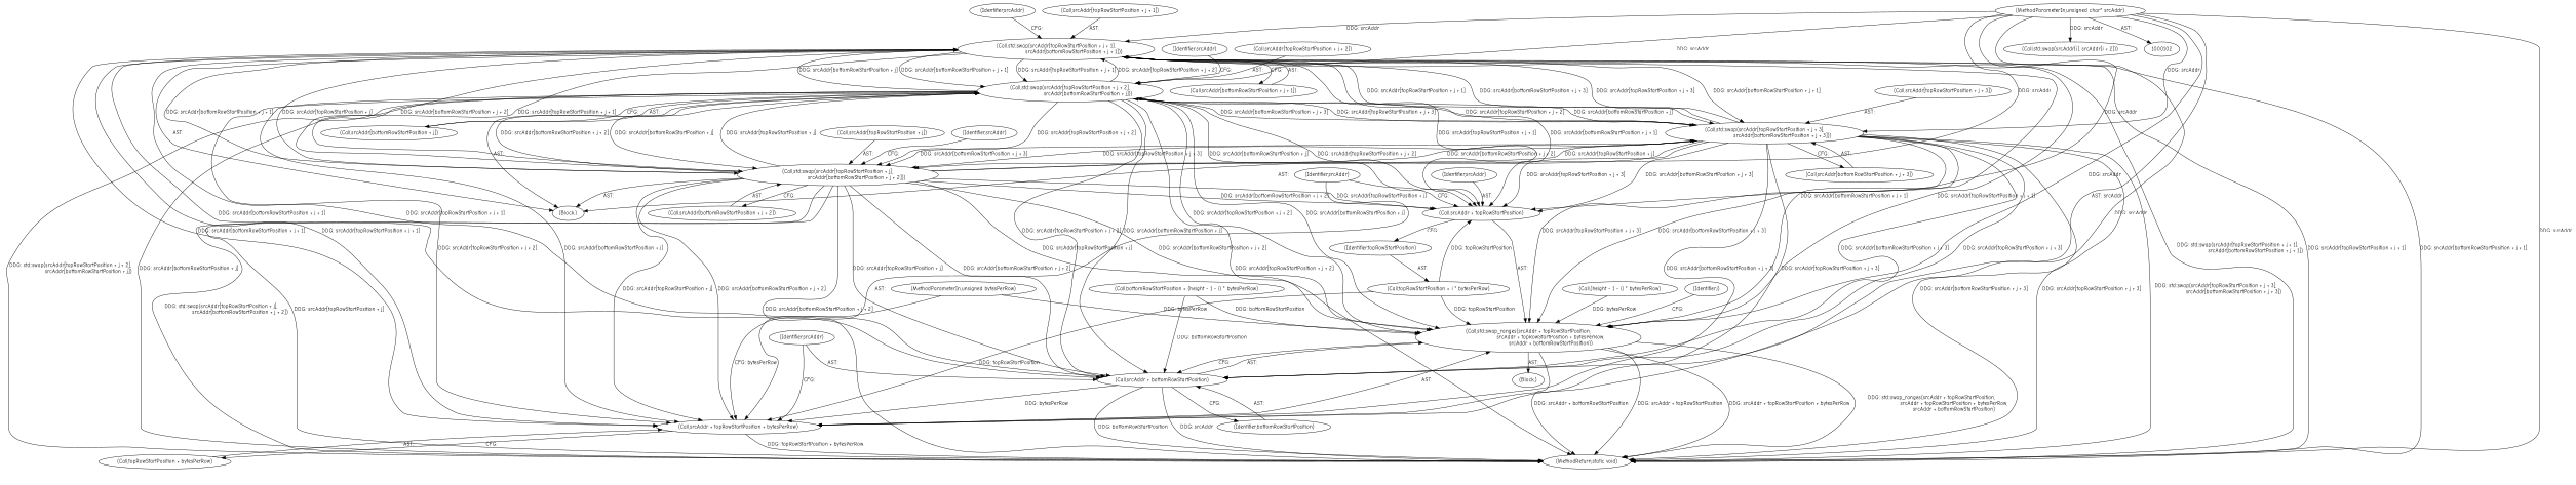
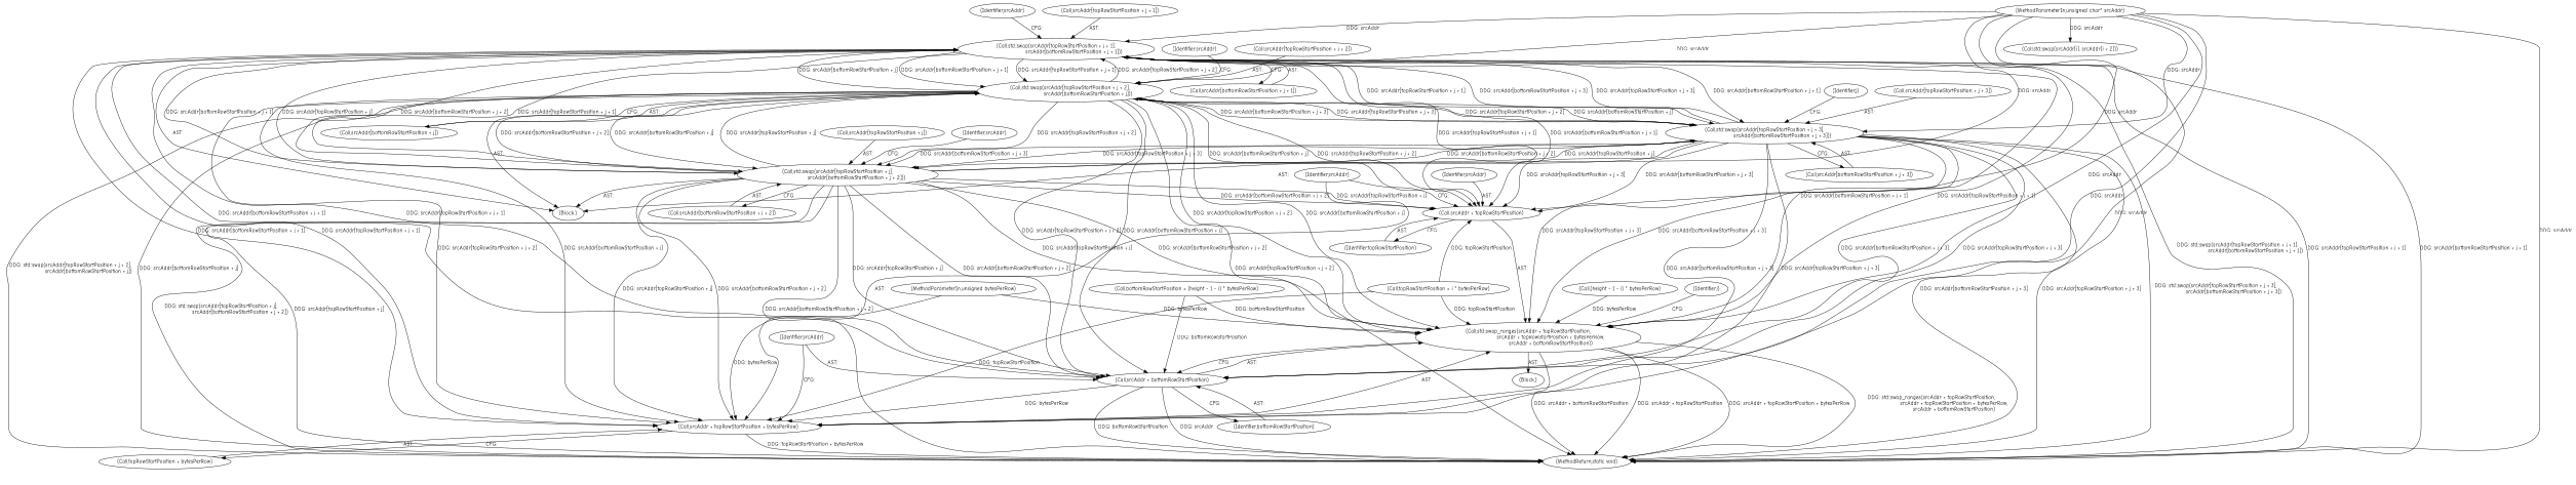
  digraph {
    fontname="Comic Neue"
    node [fontname="Comic Neue"]
    edge [fontname="Comic Neue"]
    n1 [label="(Call,std::swap(srcAddr[topRowStartPosition + j + 1],\n                    srcAddr[bottomRowStartPosition + j + 1]))"]
    n2 [label="(Call,std::swap(srcAddr[topRowStartPosition + j + 2],\n                    srcAddr[bottomRowStartPosition + j]))"]
    n3 [label="(Call,std::swap(srcAddr[topRowStartPosition + j + 3],\n                    srcAddr[bottomRowStartPosition + j + 3]))"]
    n4 [label="(Call,std::swap(srcAddr[topRowStartPosition + j],\n                     srcAddr[bottomRowStartPosition + j + 2]))"]
    n5 [label="(Call,std::swap_ranges(srcAddr + topRowStartPosition,\n                         srcAddr + topRowStartPosition + bytesPerRow,\n                         srcAddr + bottomRowStartPosition))"]
    n6 [label="(Call,srcAddr + topRowStartPosition)"]
    n7 [label="(Call,srcAddr + topRowStartPosition + bytesPerRow)"]
    n8 [label="(Call,srcAddr + bottomRowStartPosition)"]
    n9 [label="(MethodReturn,static void)"]
    n10 [label="(Call,srcAddr[bottomRowStartPosition + j + 1])"]
    n11 [label="(Block,)"]
    n12 [label="(Call,srcAddr[bottomRowStartPosition + j])"]
    n13 [label="(Call,srcAddr[bottomRowStartPosition + j + 3])"]
    n14 [label="(Call,srcAddr[bottomRowStartPosition + j + 2])"]
    n15 [label="(Block,)"]
    n16 [label="(Identifier,topRowStartPosition)"]
    n17 [label="(Call,topRowStartPosition + bytesPerRow)"]
    n18 [label="(Identifier,bottomRowStartPosition)"]
    n19 [label="(MethodParameterIn,unsigned char* srcAddr)"]
    n20 [label="(Call,std::swap(srcAddr[i], srcAddr[i + 2]))"]
-   1000102
    n22 [label="(Call,srcAddr[topRowStartPosition + j])"]
    n23 [label="(Identifier,srcAddr)"]
    n24 [label="(Identifier,srcAddr)"]
    n25 [label="(Call,srcAddr[topRowStartPosition + j + 3])"]
    n26 [label="(Call,topRowStartPosition = i * bytesPerRow)"]
    n27 [label="(Call,srcAddr[topRowStartPosition + j + 2])"]
    n28 [label="(MethodParameterIn,unsigned bytesPerRow)"]
    n29 [label="(Call,(height - 1 - i) * bytesPerRow)"]
    n30 [label="(Identifier,srcAddr)"]
    n31 [label="(Identifier,srcAddr)"]
    n32 [label="(Identifier,srcAddr)"]
    n33 [label="(Call,srcAddr[topRowStartPosition + j + 1])"]
    n34 [label="(Identifier,i)"]
    n35 [label="(Identifier,srcAddr)"]
+   n36 [label="(Identifier,j)"]
    n37 [label="(Call,bottomRowStartPosition = (height - 1 - i) * bytesPerRow)"]
    n1 -> n2 [label="DDG: srcAddr[bottomRowStartPosition + j + 1]"]
    n1 -> n2 [label="DDG: srcAddr[topRowStartPosition + j + 1]"]
    n1 -> n3 [label="DDG: srcAddr[bottomRowStartPosition + j + 1]"]
    n1 -> n3 [label="DDG: srcAddr[topRowStartPosition + j + 1]"]
    n1 -> n4 [label="DDG: srcAddr[bottomRowStartPosition + j + 1]"]
    n1 -> n4 [label="DDG: srcAddr[topRowStartPosition + j + 1]"]
    n1 -> n5 [label="DDG: srcAddr[bottomRowStartPosition + j + 1]"]
    n1 -> n5 [label="DDG: srcAddr[topRowStartPosition + j + 1]"]
    n1 -> n6 [label="DDG: srcAddr[bottomRowStartPosition + j + 1]"]
    n1 -> n6 [label="DDG: srcAddr[topRowStartPosition + j + 1]"]
    n1 -> n7 [label="DDG: srcAddr[bottomRowStartPosition + j + 1]"]
    n1 -> n7 [label="DDG: srcAddr[topRowStartPosition + j + 1]"]
    n1 -> n8 [label="DDG: srcAddr[bottomRowStartPosition + j + 1]"]
    n1 -> n8 [label="DDG: srcAddr[topRowStartPosition + j + 1]"]
    n1 -> n9 [label="DDG: srcAddr[bottomRowStartPosition + j + 1]"]
    n1 -> n9 [label="DDG: srcAddr[topRowStartPosition + j + 1]"]
    n1 -> n9 [label="DDG: std::swap(srcAddr[topRowStartPosition + j + 1],\n                    srcAddr[bottomRowStartPosition + j + 1])"]
    n1 -> n10 [label="CFG: "]
    n1 -> n11 [label="AST: "]
    n2 -> n1 [label="DDG: srcAddr[topRowStartPosition + j + 2]"]
    n2 -> n1 [label="DDG: srcAddr[bottomRowStartPosition + j]"]
    n2 -> n3 [label="DDG: srcAddr[topRowStartPosition + j + 2]"]
    n2 -> n3 [label="DDG: srcAddr[bottomRowStartPosition + j]"]
    n2 -> n4 [label="DDG: srcAddr[topRowStartPosition + j + 2]"]
    n2 -> n4 [label="DDG: srcAddr[bottomRowStartPosition + j]"]
    n2 -> n5 [label="DDG: srcAddr[topRowStartPosition + j + 2]"]
    n2 -> n5 [label="DDG: srcAddr[bottomRowStartPosition + j]"]
    n2 -> n6 [label="DDG: srcAddr[topRowStartPosition + j + 2]"]
    n2 -> n6 [label="DDG: srcAddr[bottomRowStartPosition + j]"]
    n2 -> n7 [label="DDG: srcAddr[topRowStartPosition + j + 2]"]
    n2 -> n7 [label="DDG: srcAddr[bottomRowStartPosition + j]"]
    n2 -> n8 [label="DDG: srcAddr[topRowStartPosition + j + 2]"]
    n2 -> n8 [label="DDG: srcAddr[bottomRowStartPosition + j]"]
    n2 -> n9 [label="DDG: std::swap(srcAddr[topRowStartPosition + j + 2],\n                    srcAddr[bottomRowStartPosition + j])"]
    n2 -> n9 [label="DDG: srcAddr[topRowStartPosition + j + 2]"]
    n2 -> n9 [label="DDG: srcAddr[bottomRowStartPosition + j]"]
    n2 -> n11 [label="AST: "]
    n2 -> n12 [label="CFG: "]
    n3 -> n1 [label="DDG: srcAddr[bottomRowStartPosition + j + 3]"]
    n3 -> n1 [label="DDG: srcAddr[topRowStartPosition + j + 3]"]
    n3 -> n2 [label="DDG: srcAddr[bottomRowStartPosition + j + 3]"]
    n3 -> n2 [label="DDG: srcAddr[topRowStartPosition + j + 3]"]
    n3 -> n4 [label="DDG: srcAddr[bottomRowStartPosition + j + 3]"]
    n3 -> n4 [label="DDG: srcAddr[topRowStartPosition + j + 3]"]
    n3 -> n5 [label="DDG: srcAddr[bottomRowStartPosition + j + 3]"]
    n3 -> n5 [label="DDG: srcAddr[topRowStartPosition + j + 3]"]
    n3 -> n6 [label="DDG: srcAddr[bottomRowStartPosition + j + 3]"]
    n3 -> n6 [label="DDG: srcAddr[topRowStartPosition + j + 3]"]
    n3 -> n7 [label="DDG: srcAddr[bottomRowStartPosition + j + 3]"]
    n3 -> n7 [label="DDG: srcAddr[topRowStartPosition + j + 3]"]
    n3 -> n8 [label="DDG: srcAddr[bottomRowStartPosition + j + 3]"]
    n3 -> n8 [label="DDG: srcAddr[topRowStartPosition + j + 3]"]
    n3 -> n9 [label="DDG: srcAddr[bottomRowStartPosition + j + 3]"]
    n3 -> n9 [label="DDG: srcAddr[topRowStartPosition + j + 3]"]
    n3 -> n9 [label="DDG: std::swap(srcAddr[topRowStartPosition + j + 3],\n                    srcAddr[bottomRowStartPosition + j + 3])"]
    n3 -> n11 [label="AST: "]
    n3 -> n13 [label="CFG: "]
    n4 -> n1 [label="DDG: srcAddr[bottomRowStartPosition + j + 2]"]
    n4 -> n1 [label="DDG: srcAddr[topRowStartPosition + j]"]
    n4 -> n2 [label="DDG: srcAddr[bottomRowStartPosition + j + 2]"]
    n4 -> n2 [label="DDG: srcAddr[topRowStartPosition + j]"]
    n4 -> n3 [label="DDG: srcAddr[bottomRowStartPosition + j + 2]"]
    n4 -> n3 [label="DDG: srcAddr[topRowStartPosition + j]"]
    n4 -> n5 [label="DDG: srcAddr[bottomRowStartPosition + j + 2]"]
    n4 -> n5 [label="DDG: srcAddr[topRowStartPosition + j]"]
    n4 -> n6 [label="DDG: srcAddr[bottomRowStartPosition + j + 2]"]
    n4 -> n6 [label="DDG: srcAddr[topRowStartPosition + j]"]
    n4 -> n7 [label="DDG: srcAddr[bottomRowStartPosition + j + 2]"]
    n4 -> n7 [label="DDG: srcAddr[topRowStartPosition + j]"]
    n4 -> n8 [label="DDG: srcAddr[bottomRowStartPosition + j + 2]"]
    n4 -> n8 [label="DDG: srcAddr[topRowStartPosition + j]"]
    n4 -> n9 [label="DDG: std::swap(srcAddr[topRowStartPosition + j],\n                     srcAddr[bottomRowStartPosition + j + 2])"]
    n4 -> n9 [label="DDG: srcAddr[topRowStartPosition + j]"]
    n4 -> n9 [label="DDG: srcAddr[bottomRowStartPosition + j + 2]"]
    n4 -> n11 [label="AST: "]
    n4 -> n14 [label="CFG: "]
    n5 -> n8 [label="CFG: "]
    n5 -> n9 [label="DDG: srcAddr + topRowStartPosition"]
    n5 -> n9 [label="DDG: srcAddr + topRowStartPosition + bytesPerRow"]
    n5 -> n9 [label="DDG: std::swap_ranges(srcAddr + topRowStartPosition,\n                         srcAddr + topRowStartPosition + bytesPerRow,\n                         srcAddr + bottomRowStartPosition)"]
    n5 -> n9 [label="DDG: srcAddr + bottomRowStartPosition"]
    n5 -> n15 [label="AST: "]
    n6 -> n5 [label="AST: "]
    n6 -> n16 [label="CFG: "]
    n7 -> n5 [label="AST: "]
    n7 -> n9 [label="DDG: topRowStartPosition + bytesPerRow"]
    n7 -> n17 [label="CFG: "]
    n8 -> n5 [label="AST: "]
    n8 -> n7 [label="DDG: bytesPerRow"]
    n8 -> n9 [label="DDG: srcAddr"]
    n8 -> n9 [label="DDG: bottomRowStartPosition"]
    n8 -> n18 [label="CFG: "]
    n10 -> n1 [label="AST: "]
    n12 -> n2 [label="AST: "]
    n13 -> n3 [label="AST: "]
    n14 -> n4 [label="AST: "]
-   n16 -> n26 [label="AST: "]
+   n16 -> n6 [label="AST: "]
    n17 -> n7 [label="AST: "]
    n18 -> n8 [label="AST: "]
    n19 -> n1 [label="DDG: srcAddr"]
    n19 -> n2 [label="DDG: srcAddr"]
    n19 -> n3 [label="DDG: srcAddr"]
    n19 -> n4 [label="DDG: srcAddr"]
    n19 -> n5 [label="DDG: srcAddr"]
    n19 -> n6 [label="DDG: srcAddr"]
    n19 -> n7 [label="DDG: srcAddr"]
-   n19 -> n8 [label="AST: srcAddr"]
+   n19 -> n8 [label="DDG: srcAddr"]
    n19 -> n9 [label="DDG: srcAddr"]
    n19 -> n20 [label="DDG: srcAddr"]
-   n19 -> 1000102 [label="AST: "]
    n22 -> n4 [label="AST: "]
    n23 -> n1 [label="CFG: "]
    n24 -> n2 [label="CFG: "]
    n25 -> n3 [label="AST: "]
    n26 -> n5 [label="DDG: topRowStartPosition"]
    n26 -> n6 [label="DDG: topRowStartPosition"]
    n26 -> n7 [label="DDG: topRowStartPosition"]
    n27 -> n2 [label="AST: "]
    n28 -> n5 [label="DDG: bytesPerRow"]
-   n28 -> n7 [label="CFG: bytesPerRow"]
+   n28 -> n7 [label="DDG: bytesPerRow"]
    n29 -> n5 [label="DDG: bytesPerRow"]
    n30 -> n7 [label="CFG: "]
    n30 -> n8 [label="AST: "]
    n31 -> n6 [label="AST: "]
    n32 -> n4 [label="CFG: "]
    n33 -> n1 [label="AST: "]
    n34 -> n5 [label="CFG: "]
    n35 -> n6 [label="CFG: "]
    n35 -> n7 [label="AST: "]
+   n36 -> n3 [label="CFG: "]
    n37 -> n5 [label="DDG: bottomRowStartPosition"]
    n37 -> n8 [label="DDG: bottomRowStartPosition"]
  }
